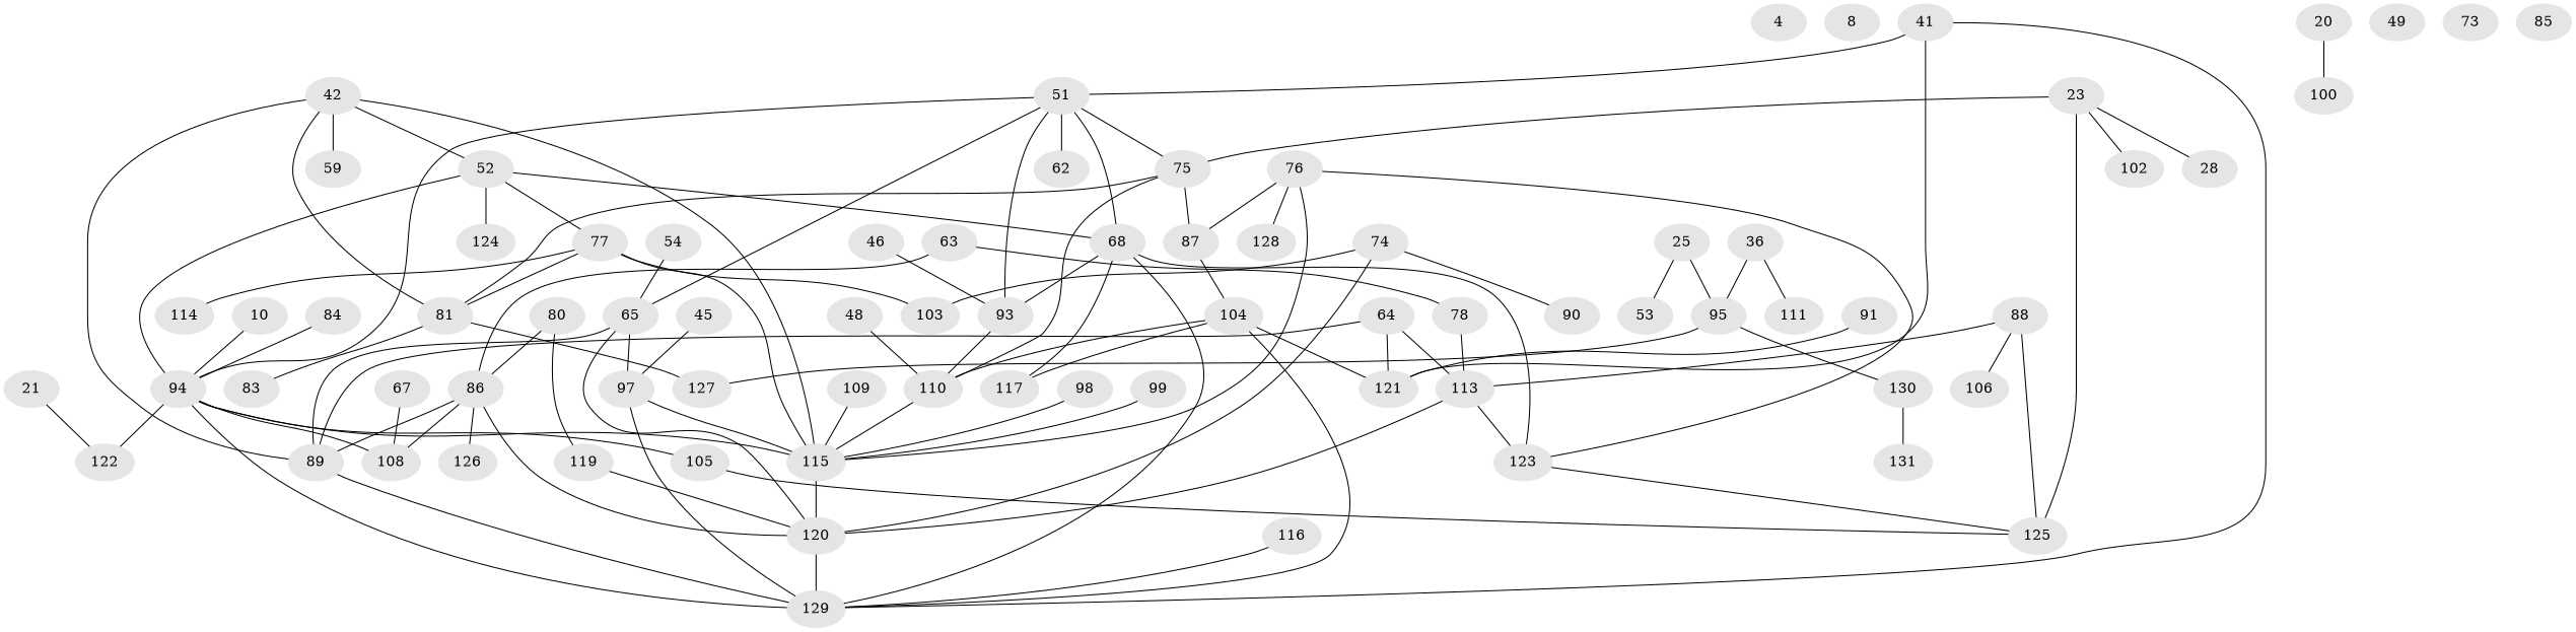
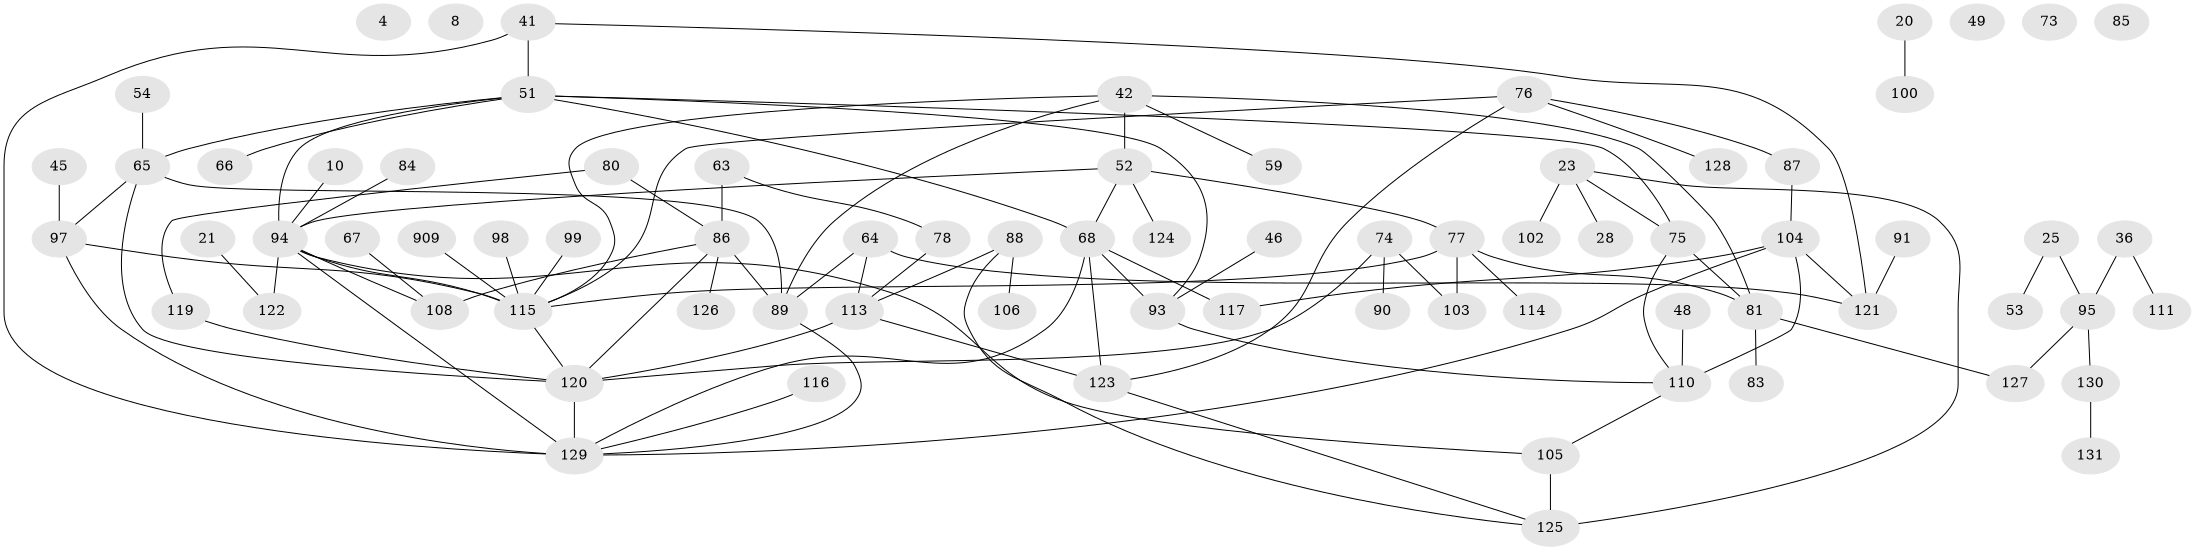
  graph {
    fontname="DejaVu Serif"
    node [color=gray90 fontname="DejaVu Serif" style=filled]
    edge [fontname="DejaVu Serif"]
    4
    8
    94 [super="+15+70+58"]
    122
    129 [super="+112+43+47"]
    115 [super="+107+72+7+96"]
    108
    105
    10
    20
    100
    21
    23
    28
    75 [super="+18+69"]
    102
    125 [super="+31+22"]
    81 [super="+56"]
    110 [super="+92"]
    87
    25
    53
    95
    127
    130
    36
    111
    51 [super="+29+50"]
    93 [super="+66"]
-   62
+   62 [label=66]
    65 [super="+35"]
    68 [super="+61"]
    41
    121 [super="+38"]
    52 [super="+40"]
    77
    124
    42
    59
    89 [super="+55+33"]
    83
    120 [super="+118"]
    97 [super="+11"]
    45
    46
    48
    49
    117 [super="+24+60+71+19"]
    123
    103 [super="+17"]
    114
    54
    63
    78
    86 [super="+82"]
    113 [super="+16+30"]
    126
    64 [super="+44"]
    67
    73
    74 [super="+14"]
    90
    104 [super="+39"]
    76
    128
    80
    119
    84
    85
    88 [super="+6"]
    106
    91
    131
    98
    99
-   109
+   109 [label=909]
    116
    94 -- 122
    94 -- 129 [weight=2]
    94 -- 115 [weight=3]
    94 -- 108
    94 -- 105
    115 -- 120 [weight=2]
    105 -- 125
    10 -- 94
    20 -- 100
    21 -- 122
    23 -- 28
    23 -- 75 [weight=2]
    23 -- 102
    23 -- 125 [weight=2]
    75 -- 81
    75 -- 110
-   75 -- 87
    81 -- 127
    81 -- 83
-   110 -- 115
+   110 -- 105
    87 -- 104
    25 -- 53
    25 -- 95
    95 -- 127
    95 -- 130
    130 -- 131
    36 -- 95
    36 -- 111
    51 -- 94 [weight=2]
    51 -- 75
    51 -- 93
    51 -- 62
    51 -- 65
    51 -- 68 [weight=2]
    93 -- 110 [weight=2]
    65 -- 89
    65 -- 120
    65 -- 97
    68 -- 129 [weight=2]
    68 -- 93
    68 -- 117
    68 -- 123 [weight=2]
    41 -- 129
    41 -- 51
    41 -- 121
    52 -- 94
    52 -- 68
    52 -- 77
    52 -- 124
    77 -- 115
    77 -- 81
    77 -- 103 [weight=2]
    77 -- 114
    42 -- 115
    42 -- 81
    42 -- 52
    42 -- 59
    42 -- 89
    89 -- 129
    120 -- 129 [weight=2]
    97 -- 129
    97 -- 115
    45 -- 97
    46 -- 93
    48 -- 110
    123 -- 125
    54 -- 65
    63 -- 78
    63 -- 86
    78 -- 113
    86 -- 108 [weight=2]
    86 -- 89
    86 -- 120
    86 -- 126
    113 -- 120
    113 -- 123
    64 -- 121 [weight=2]
    64 -- 89
    64 -- 113
    67 -- 108
    74 -- 120
    74 -- 103
    74 -- 90
    104 -- 129
    104 -- 110
    104 -- 121
    104 -- 117
    76 -- 115
    76 -- 87
    76 -- 123
    76 -- 128
    80 -- 86
    80 -- 119
    119 -- 120
    84 -- 94
    88 -- 125
    88 -- 113
    88 -- 106
    91 -- 121
    98 -- 115
    99 -- 115
    109 -- 115
    116 -- 129
  }
